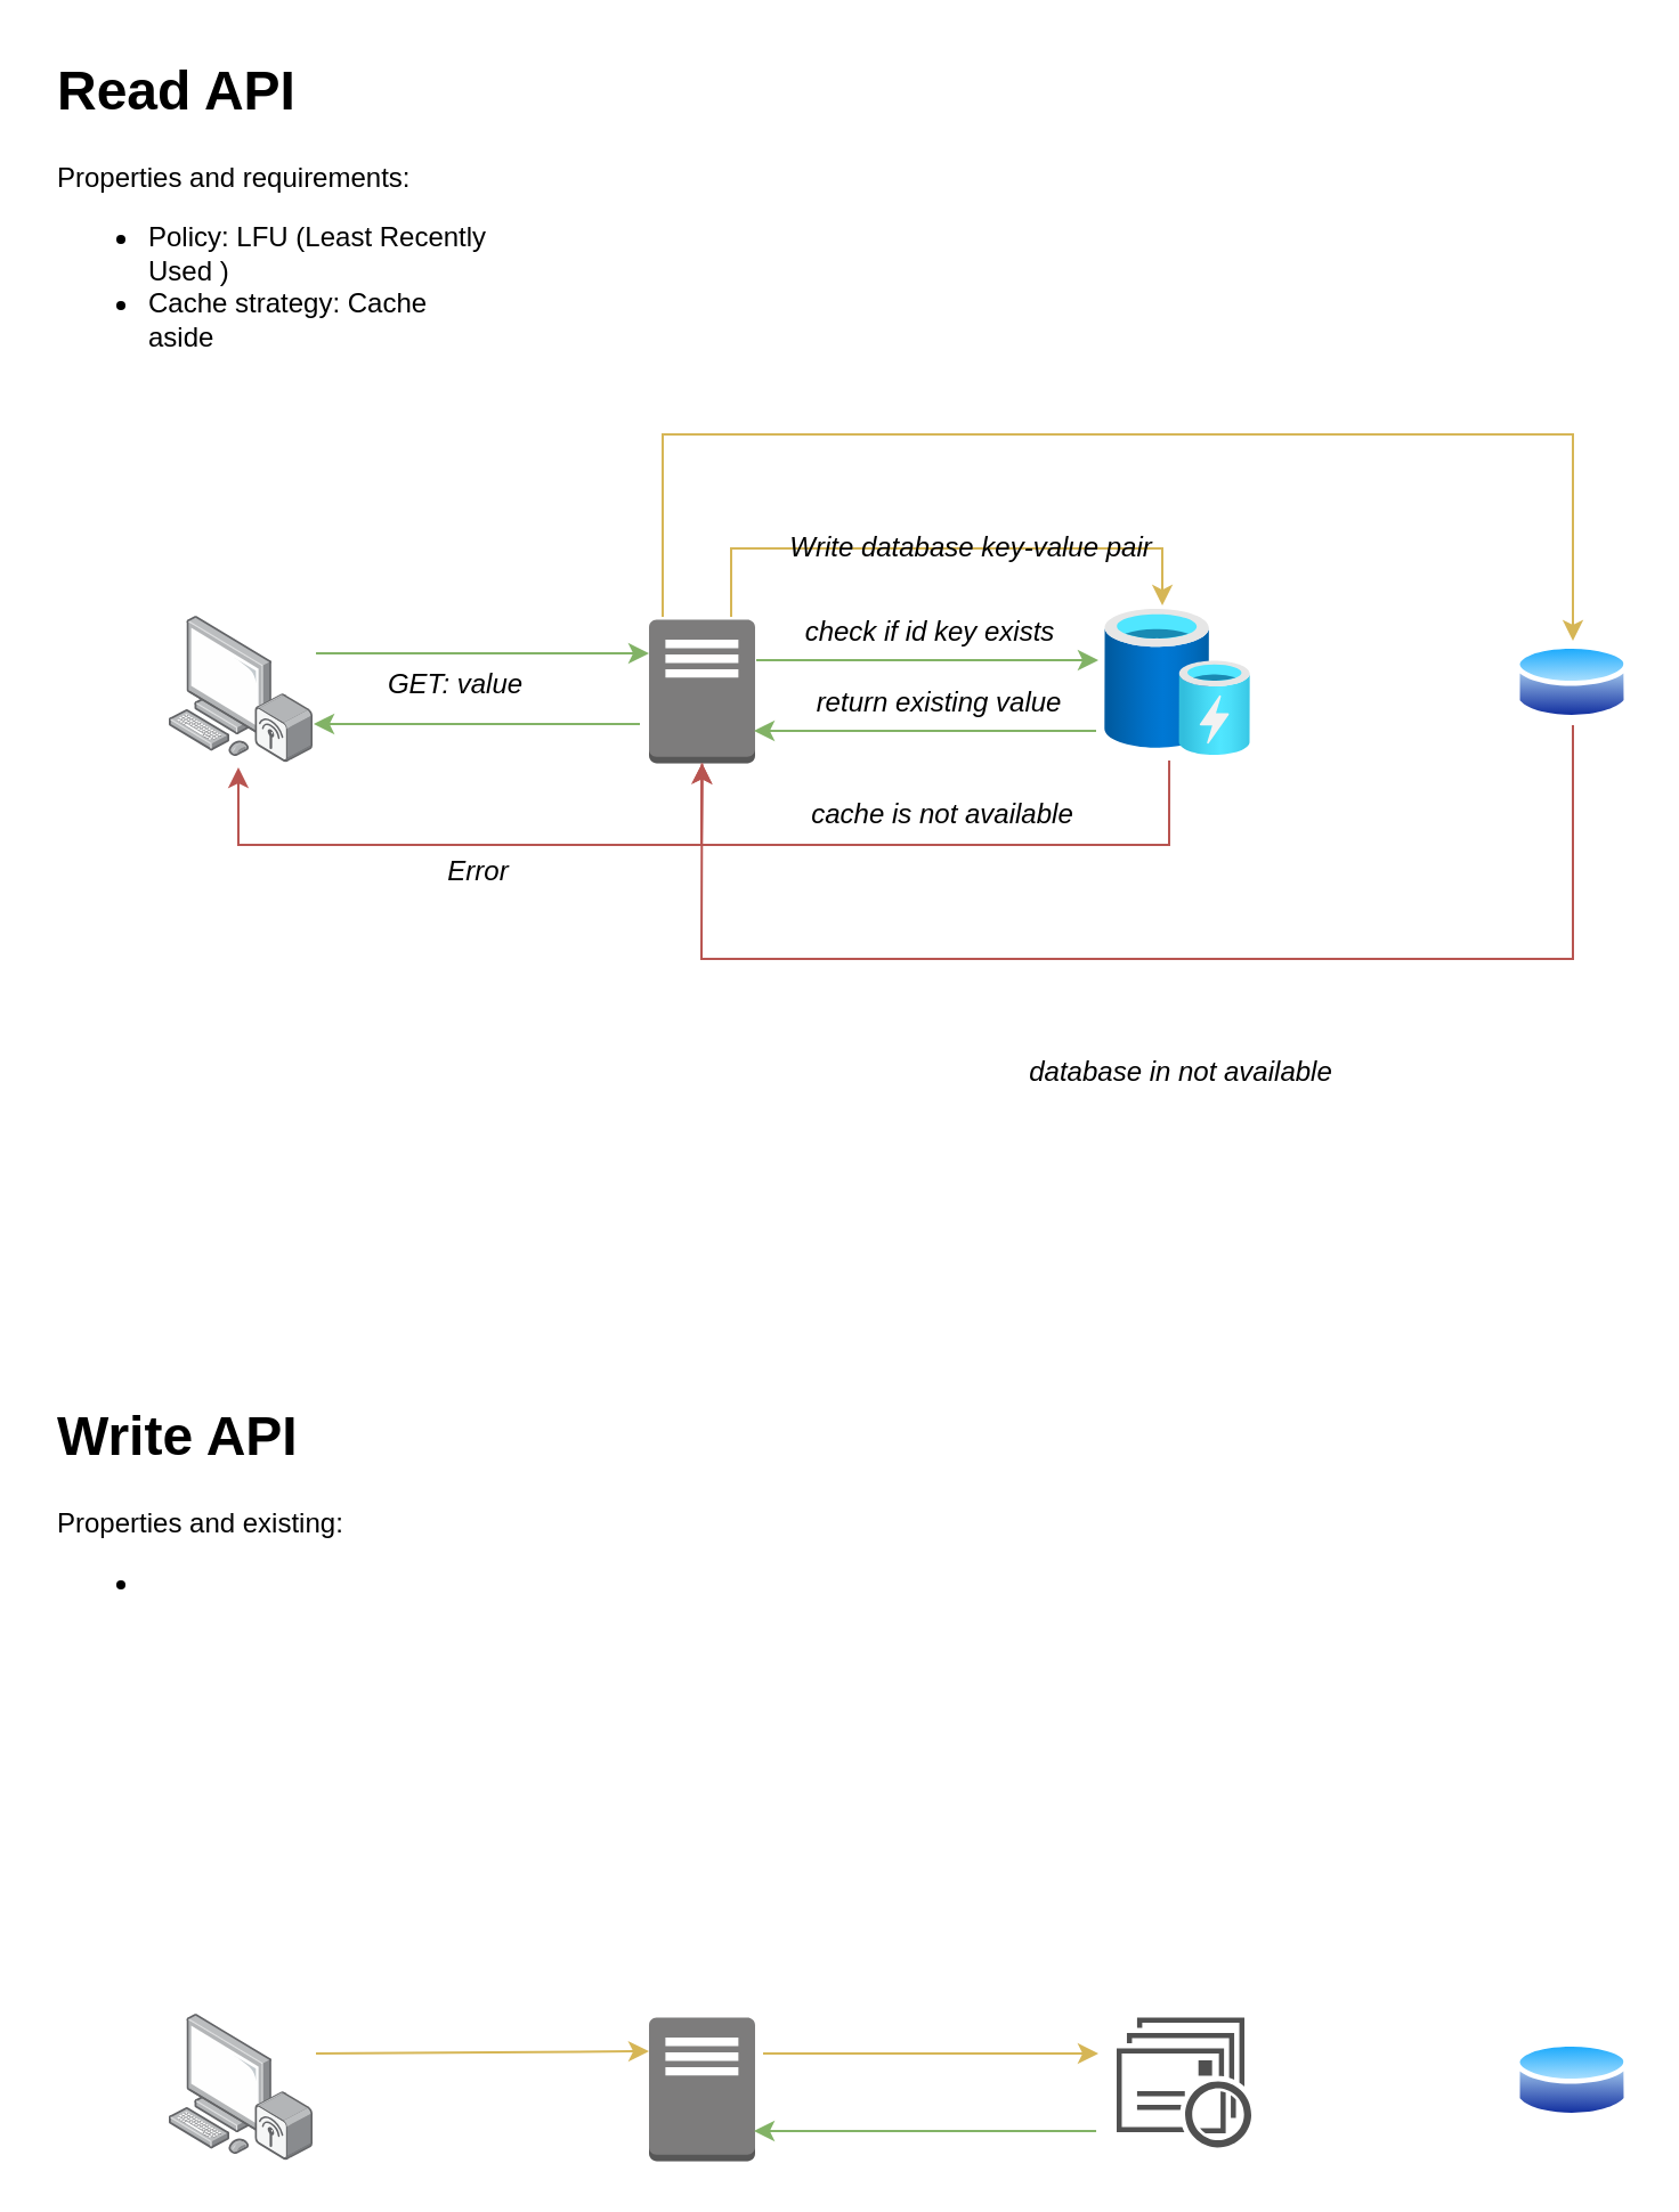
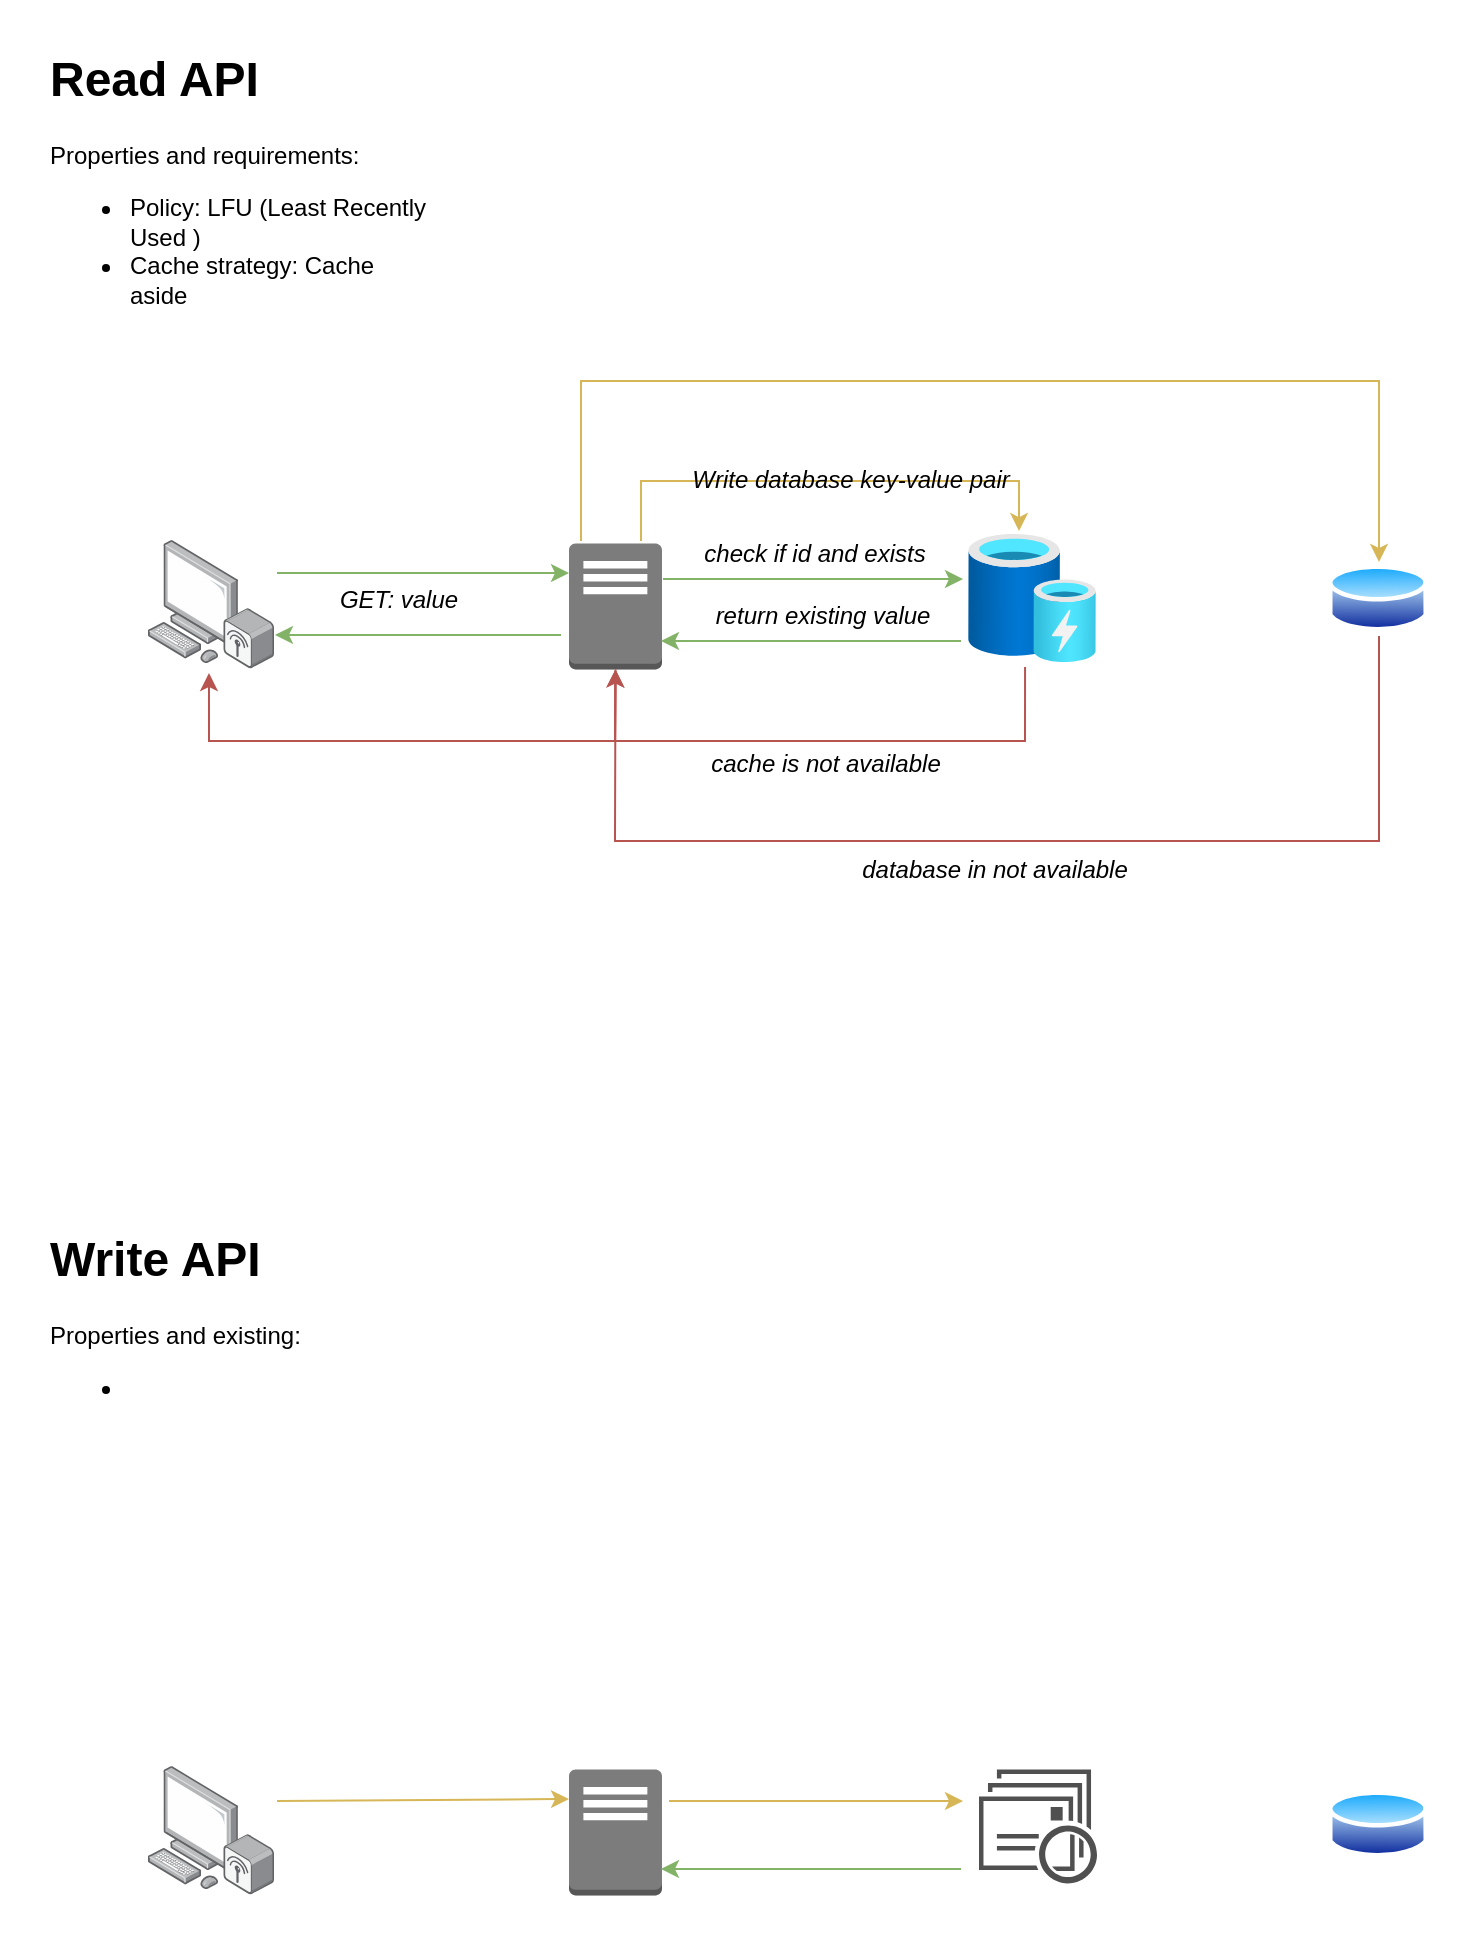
  <mxCell id="0" />
  <mxCell id="1" parent="0" />
  <mxCell id="2" value="" style="aspect=fixed;html=1;points=[];align=center;image;fontSize=12;image=img/lib/azure2/general/Cache.svg;" vertex="1" parent="1"><mxGeometry x="484" y="267" width="64" height="64" as="geometry" /></mxCell>
  <mxCell id="3" value="" style="aspect=fixed;perimeter=ellipsePerimeter;html=1;align=center;shadow=0;dashed=0;spacingTop=3;image;image=img/lib/active_directory/database.svg;" vertex="1" parent="1"><mxGeometry x="664" y="280.5" width="50" height="37" as="geometry" /></mxCell>
  <mxCell id="4" value="" style="points=[];aspect=fixed;html=1;align=center;shadow=0;dashed=0;image;image=img/lib/allied_telesis/computer_and_terminals/Personal_Computer_Wireless.svg;" vertex="1" parent="1"><mxGeometry x="74" y="270" width="63" height="64.2" as="geometry" /></mxCell>
  <mxCell id="5" value="" style="outlineConnect=0;dashed=0;verticalLabelPosition=bottom;verticalAlign=top;align=center;html=1;shape=mxgraph.aws3.traditional_server;fillColor=#7D7C7C;gradientColor=none;" vertex="1" parent="1"><mxGeometry x="284" y="271.2" width="46.5" height="63" as="geometry" /></mxCell>
  <mxCell id="6" value="&lt;h1&gt;Read API&lt;/h1&gt;&lt;div&gt;Properties and requirements:&lt;/div&gt;&lt;p&gt;&lt;/p&gt;&lt;ul&gt;&lt;li&gt;Policy: LFU (Least Recently Used )&lt;/li&gt;&lt;li&gt;Cache strategy: Cache aside&lt;/li&gt;&lt;/ul&gt;&lt;p&gt;&lt;/p&gt;" style="text;html=1;strokeColor=none;fillColor=none;spacing=5;spacingTop=-20;whiteSpace=wrap;overflow=hidden;rounded=0;" vertex="1" parent="1"><mxGeometry x="20" y="20" width="200" height="180" as="geometry" /></mxCell>
  <mxCell id="7" value="&lt;h1&gt;Write API&lt;/h1&gt;&lt;div&gt;Properties and existing:&lt;/div&gt;&lt;p&gt;&lt;/p&gt;&lt;ul&gt;&lt;li&gt;&lt;br&gt;&lt;/li&gt;&lt;/ul&gt;&lt;p&gt;&lt;/p&gt;" style="text;html=1;strokeColor=none;fillColor=none;spacing=5;spacingTop=-20;whiteSpace=wrap;overflow=hidden;rounded=0;" vertex="1" parent="1"><mxGeometry x="20" y="610" width="200" height="170" as="geometry" /></mxCell>
  <mxCell id="8" value="" style="aspect=fixed;perimeter=ellipsePerimeter;html=1;align=center;shadow=0;dashed=0;spacingTop=3;image;image=img/lib/active_directory/database.svg;" vertex="1" parent="1"><mxGeometry x="664" y="893.5" width="50" height="37" as="geometry" /></mxCell>
  <mxCell id="9" value="" style="points=[];aspect=fixed;html=1;align=center;shadow=0;dashed=0;image;image=img/lib/allied_telesis/computer_and_terminals/Personal_Computer_Wireless.svg;" vertex="1" parent="1"><mxGeometry x="74" y="883" width="63" height="64.2" as="geometry" /></mxCell>
  <mxCell id="10" value="" style="outlineConnect=0;dashed=0;verticalLabelPosition=bottom;verticalAlign=top;align=center;html=1;shape=mxgraph.aws3.traditional_server;fillColor=#7D7C7C;gradientColor=none;" vertex="1" parent="1"><mxGeometry x="284" y="884.2" width="46.5" height="63" as="geometry" /></mxCell>
  <mxCell id="11" value="" style="endArrow=classic;html=1;rounded=0;fillColor=#fff2cc;strokeColor=#d6b656;" edge="1" parent="1"><mxGeometry width="50" height="50" relative="1" as="geometry"><mxPoint x="334" y="900" as="sourcePoint" /><mxPoint x="481" y="900" as="targetPoint" /></mxGeometry></mxCell>
  <mxCell id="12" value="" style="endArrow=classic;html=1;rounded=0;entryX=0.989;entryY=0.79;entryDx=0;entryDy=0;entryPerimeter=0;exitX=-0.062;exitY=0.844;exitDx=0;exitDy=0;exitPerimeter=0;fillColor=#d5e8d4;strokeColor=#82b366;" edge="1" parent="1" target="10"><mxGeometry width="50" height="50" relative="1" as="geometry"><mxPoint x="480.032" y="934.016" as="sourcePoint" /><mxPoint x="492.016" y="909.008" as="targetPoint" /></mxGeometry></mxCell>
  <mxCell id="13" value="" style="endArrow=classic;html=1;rounded=0;exitX=1.016;exitY=0.265;exitDx=0;exitDy=0;exitPerimeter=0;entryX=0;entryY=0.235;entryDx=0;entryDy=0;entryPerimeter=0;fillColor=#fff2cc;strokeColor=#d6b656;" edge="1" parent="1" source="9" target="10"><mxGeometry width="50" height="50" relative="1" as="geometry"><mxPoint x="454" y="880" as="sourcePoint" /><mxPoint x="504" y="830" as="targetPoint" /></mxGeometry></mxCell>
  <mxCell id="14" value="" style="endArrow=classic;html=1;rounded=0;exitX=1.016;exitY=0.249;exitDx=0;exitDy=0;exitPerimeter=0;entryX=0;entryY=0.235;entryDx=0;entryDy=0;entryPerimeter=0;fillColor=#d5e8d4;strokeColor=#82b366;" edge="1" parent="1" source="4" target="5"><mxGeometry width="50" height="50" relative="1" as="geometry"><mxPoint x="324" y="500" as="sourcePoint" /><mxPoint x="374" y="450" as="targetPoint" /></mxGeometry></mxCell>
  <mxCell id="15" value="" style="sketch=0;pointerEvents=1;shadow=0;dashed=0;html=1;strokeColor=none;fillColor=#505050;labelPosition=center;verticalLabelPosition=bottom;verticalAlign=top;outlineConnect=0;align=center;shape=mxgraph.office.communications.queue_viewer;" vertex="1" parent="1"><mxGeometry x="489" y="884.2" width="59" height="57" as="geometry" /></mxCell>
  <mxCell id="16" value="" style="endArrow=classic;html=1;rounded=0;fillColor=#d5e8d4;strokeColor=#82b366;" edge="1" parent="1"><mxGeometry width="50" height="50" relative="1" as="geometry"><mxPoint x="331" y="289" as="sourcePoint" /><mxPoint x="481" y="289" as="targetPoint" /></mxGeometry></mxCell>
- <mxCell id="17" value="check if id key exists" style="text;html=1;align=center;verticalAlign=middle;resizable=0;points=[];autosize=1;strokeColor=none;fillColor=none;fontStyle=2" vertex="1" parent="1"><mxGeometry x="332" y="267" width="150" height="20" as="geometry" /></mxCell>
+ <mxCell id="17" value="check if id and exists" style="text;html=1;align=center;verticalAlign=middle;resizable=0;points=[];autosize=1;strokeColor=none;fillColor=none;fontStyle=2" vertex="1" parent="1"><mxGeometry x="332" y="267" width="150" height="20" as="geometry" /></mxCell>
  <mxCell id="18" value="" style="endArrow=classic;html=1;rounded=0;fillColor=#fff2cc;strokeColor=#d6b656;entryX=0.5;entryY=0;entryDx=0;entryDy=0;" edge="1" parent="1" target="3"><mxGeometry width="50" height="50" relative="1" as="geometry"><mxPoint x="290" y="270" as="sourcePoint" /><mxPoint x="660" y="290" as="targetPoint" /><Array as="points"><mxPoint x="290" y="220" /><mxPoint x="290" y="190" /><mxPoint x="520" y="190" /><mxPoint x="689" y="190" /><mxPoint x="689" y="240" /></Array></mxGeometry></mxCell>
  <mxCell id="19" value="" style="endArrow=classic;html=1;rounded=0;fillColor=#d5e8d4;strokeColor=#82b366;" edge="1" parent="1"><mxGeometry width="50" height="50" relative="1" as="geometry"><mxPoint x="480" y="320" as="sourcePoint" /><mxPoint x="330" y="320" as="targetPoint" /></mxGeometry></mxCell>
  <mxCell id="20" value="return existing value" style="text;html=1;align=center;verticalAlign=middle;resizable=0;points=[];autosize=1;strokeColor=none;fillColor=none;fontStyle=2" vertex="1" parent="1"><mxGeometry x="336" y="297.5" width="150" height="20" as="geometry" /></mxCell>
  <mxCell id="21" value="" style="endArrow=classic;html=1;rounded=0;entryX=0.391;entryY=-0.031;entryDx=0;entryDy=0;entryPerimeter=0;fillColor=#fff2cc;strokeColor=#d6b656;" edge="1" parent="1" target="2"><mxGeometry width="50" height="50" relative="1" as="geometry"><mxPoint x="320" y="270" as="sourcePoint" /><mxPoint x="320" y="240" as="targetPoint" /><Array as="points"><mxPoint x="320" y="240" /><mxPoint x="509" y="240" /></Array></mxGeometry></mxCell>
  <mxCell id="22" value="Write database key-value pair" style="text;html=1;align=center;verticalAlign=middle;resizable=0;points=[];autosize=1;strokeColor=none;fillColor=none;fontStyle=2" vertex="1" parent="1"><mxGeometry x="320" y="230" width="210" height="20" as="geometry" /></mxCell>
  <mxCell id="23" value="" style="endArrow=classic;html=1;rounded=0;strokeColor=#82b366;entryX=1;entryY=0.732;entryDx=0;entryDy=0;entryPerimeter=0;fillColor=#d5e8d4;" edge="1" parent="1" target="4"><mxGeometry width="50" height="50" relative="1" as="geometry"><mxPoint x="280" y="317" as="sourcePoint" /><mxPoint x="380" y="240" as="targetPoint" /></mxGeometry></mxCell>
  <mxCell id="24" value="" style="endArrow=classic;html=1;rounded=0;strokeColor=#b85450;exitX=0.438;exitY=1.031;exitDx=0;exitDy=0;exitPerimeter=0;entryX=0.5;entryY=1;entryDx=0;entryDy=0;entryPerimeter=0;fillColor=#f8cecc;" edge="1" parent="1" source="2" target="5"><mxGeometry width="50" height="50" relative="1" as="geometry"><mxPoint x="350" y="420" as="sourcePoint" /><mxPoint x="400" y="370" as="targetPoint" /><Array as="points"><mxPoint x="512" y="370" /><mxPoint x="307" y="370" /></Array></mxGeometry></mxCell>
- <mxCell id="25" value="cache is not available" style="text;html=1;strokeColor=none;fillColor=none;align=center;verticalAlign=middle;whiteSpace=wrap;rounded=0;fontStyle=2" vertex="1" parent="1"><mxGeometry x="308.75" y="342" width="208.25" height="30" as="geometry" /></mxCell>
- <mxCell id="26" value="database in not available" style="text;html=1;strokeColor=none;fillColor=none;align=center;verticalAlign=middle;whiteSpace=wrap;rounded=0;fontStyle=2" vertex="1" parent="1"><mxGeometry x="430" y="455" width="174.5" height="30" as="geometry" /></mxCell>
+ <mxCell id="25" value="cache is not available" style="text;html=1;strokeColor=none;fillColor=none;align=center;verticalAlign=middle;whiteSpace=wrap;rounded=0;fontStyle=2" vertex="1" parent="1"><mxGeometry x="308.75" y="367" width="208.25" height="30" as="geometry" /></mxCell>
+ <mxCell id="26" value="database in not available" style="text;html=1;strokeColor=none;fillColor=none;align=center;verticalAlign=middle;whiteSpace=wrap;rounded=0;fontStyle=2" vertex="1" parent="1"><mxGeometry x="410" y="420" width="174.5" height="30" as="geometry" /></mxCell>
  <mxCell id="27" value="" style="endArrow=classic;html=1;rounded=0;strokeColor=#b85450;exitX=0.5;exitY=1;exitDx=0;exitDy=0;entryX=0.5;entryY=1;entryDx=0;entryDy=0;entryPerimeter=0;fillColor=#f8cecc;" edge="1" parent="1" source="3" target="5"><mxGeometry width="50" height="50" relative="1" as="geometry"><mxPoint x="350" y="410" as="sourcePoint" /><mxPoint x="400" y="360" as="targetPoint" /><Array as="points"><mxPoint x="689" y="420" /><mxPoint x="490" y="420" /><mxPoint x="307" y="420" /></Array></mxGeometry></mxCell>
  <mxCell id="28" value="" style="endArrow=classic;html=1;rounded=0;strokeColor=#b85450;exitX=0.5;exitY=1;exitDx=0;exitDy=0;exitPerimeter=0;entryX=0.476;entryY=1.028;entryDx=0;entryDy=0;entryPerimeter=0;fillColor=#f8cecc;" edge="1" parent="1" source="5" target="4"><mxGeometry width="50" height="50" relative="1" as="geometry"><mxPoint x="350" y="360" as="sourcePoint" /><mxPoint x="400" y="310" as="targetPoint" /><Array as="points"><mxPoint x="307" y="370" /><mxPoint x="104" y="370" /></Array></mxGeometry></mxCell>
- <mxCell id="29" value="Error" style="text;html=1;align=center;verticalAlign=middle;resizable=0;points=[];autosize=1;strokeColor=none;fillColor=none;fontStyle=2" vertex="1" parent="1"><mxGeometry x="184" y="372" width="50" height="20" as="geometry" /></mxCell>
  <mxCell id="30" value="GET: value" style="text;html=1;align=center;verticalAlign=middle;resizable=0;points=[];autosize=1;strokeColor=none;fillColor=none;fontStyle=2" vertex="1" parent="1"><mxGeometry x="154" y="290" width="90" height="20" as="geometry" /></mxCell>
